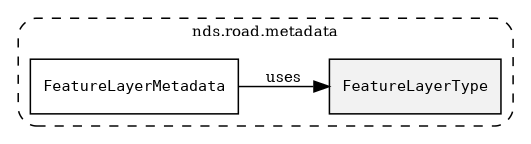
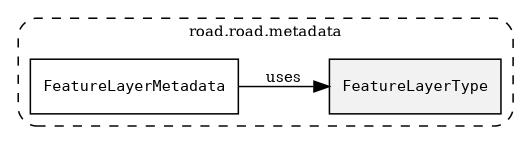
  digraph {
    fontsize=10
    rankdir=LR
    node [fontsize=10 shape=box]
    n1 [fillcolor="#0000000D" label=<<font face="monospace"><table align="center" border="0" cellspacing="0" cellpadding="0"><tr><td href="../../../content/packages/nds.road.metadata.html#Enum-FeatureLayerType" title="Enum defined in nds.road.metadata">FeatureLayerType</td></tr></table></font>> style=filled]
    n2 [label=<<font face="monospace"><table align="center" border="0" cellspacing="0" cellpadding="0"><tr><td href="../../../content/packages/nds.road.metadata.html#Structure-FeatureLayerMetadata" title="Structure defined in nds.road.metadata">FeatureLayerMetadata</td></tr></table></font>>]
    subgraph cluster_1 {
-     label="nds.road.metadata"
+     label="road.road.metadata"
      style="dashed, rounded"
      n1
      n2
    }
    n2 -> n1 [fontsize=10 label=uses]
  }
